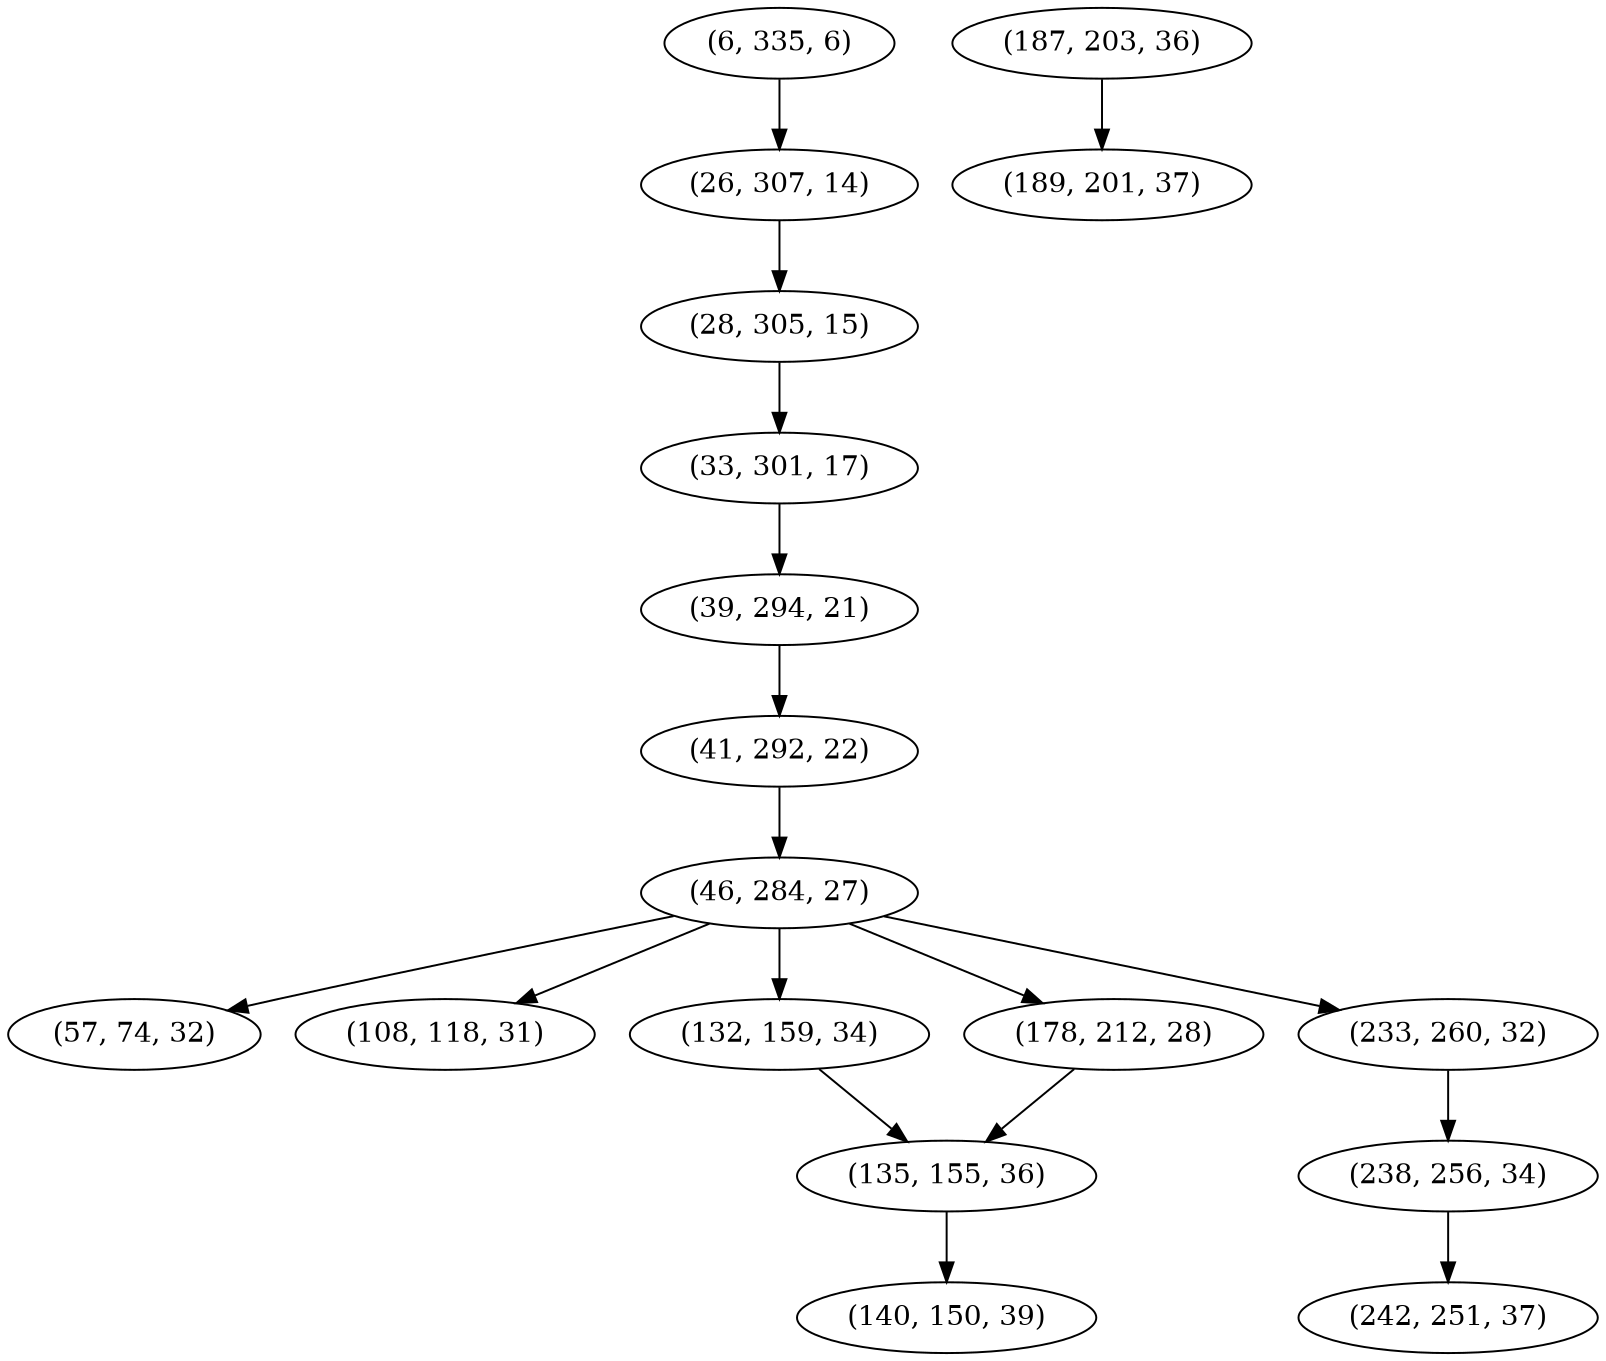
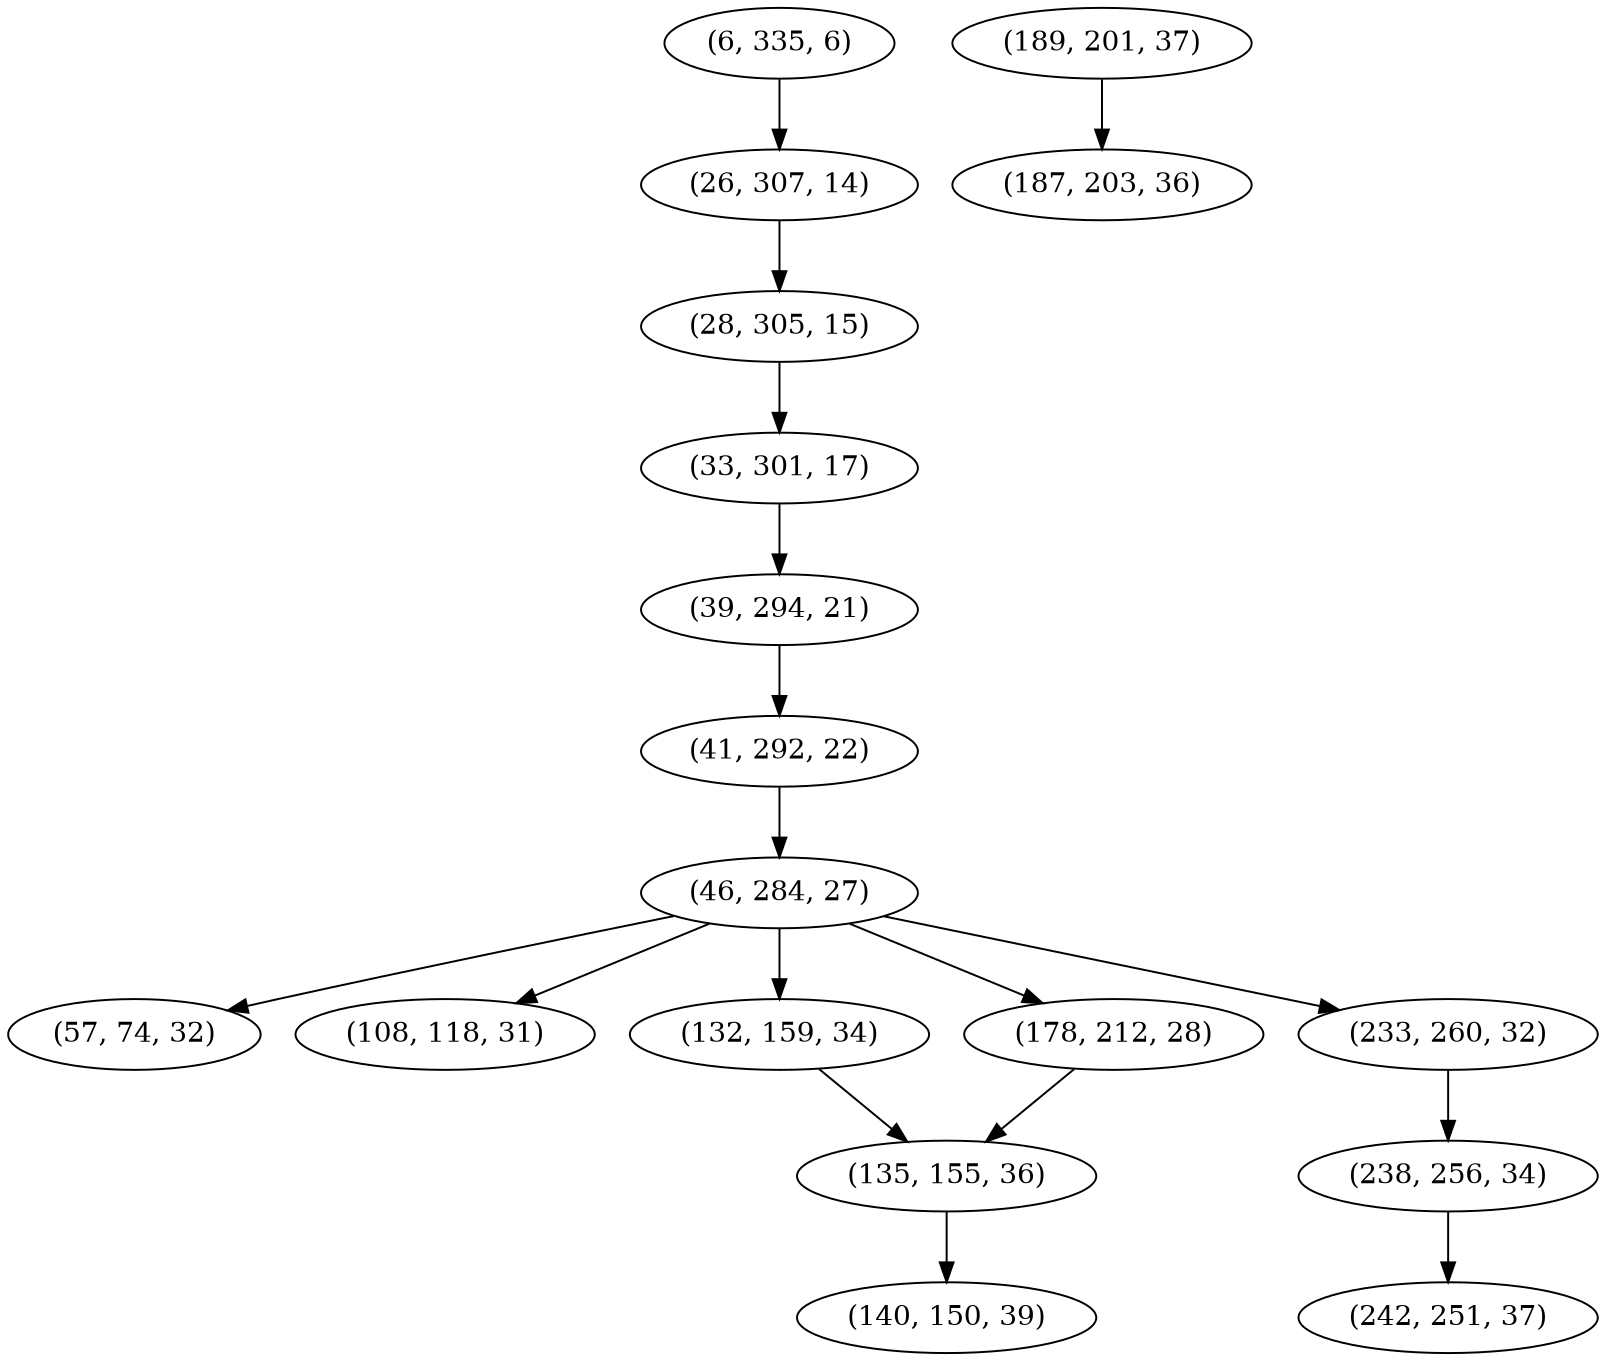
  digraph {
    "(6, 335, 6)"
    "(26, 307, 14)"
    "(28, 305, 15)"
    "(33, 301, 17)"
    "(39, 294, 21)"
    "(41, 292, 22)"
    "(46, 284, 27)"
    "(57, 74, 32)"
    "(108, 118, 31)"
    "(132, 159, 34)"
    "(178, 212, 28)"
    "(233, 260, 32)"
    "(135, 155, 36)"
    "(238, 256, 34)"
    "(140, 150, 39)"
    "(187, 203, 36)"
    "(189, 201, 37)"
    "(242, 251, 37)"
    "(6, 335, 6)" -> "(26, 307, 14)"
    "(26, 307, 14)" -> "(28, 305, 15)"
    "(28, 305, 15)" -> "(33, 301, 17)"
    "(33, 301, 17)" -> "(39, 294, 21)"
    "(39, 294, 21)" -> "(41, 292, 22)"
    "(41, 292, 22)" -> "(46, 284, 27)"
    "(46, 284, 27)" -> "(57, 74, 32)"
    "(46, 284, 27)" -> "(108, 118, 31)"
    "(46, 284, 27)" -> "(132, 159, 34)"
    "(46, 284, 27)" -> "(178, 212, 28)"
    "(46, 284, 27)" -> "(233, 260, 32)"
    "(132, 159, 34)" -> "(135, 155, 36)"
    "(178, 212, 28)" -> "(135, 155, 36)"
    "(233, 260, 32)" -> "(238, 256, 34)"
    "(135, 155, 36)" -> "(140, 150, 39)"
    "(238, 256, 34)" -> "(242, 251, 37)"
-   "(187, 203, 36)" -> "(189, 201, 37)"
+   "(189, 201, 37)" -> "(187, 203, 36)"
  }
